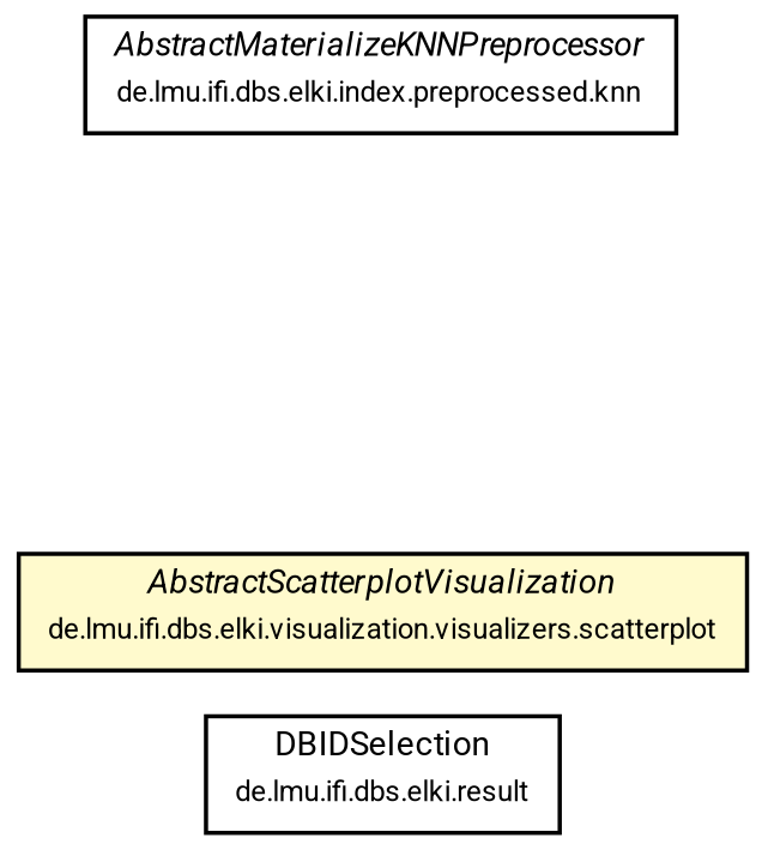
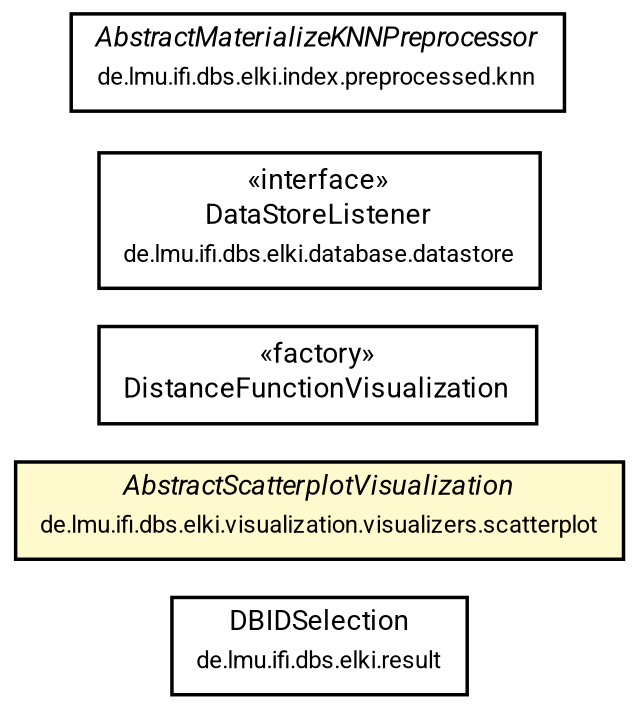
  digraph {
    nodesep=0.15
    rankdir=LR
    ranksep=0.25
    node [fontcolor=black fontname=Roboto fontsize=8 margin=0 shape=plaintext]
    n1 [height=0 label=<<table title="de.lmu.ifi.dbs.elki.result.DBIDSelection" border="0" cellborder="1" cellspacing="0" cellpadding="2" href="../../../../result/DBIDSelection.html" target="_parent"> 		<tr><td><table border="0" cellspacing="0" cellpadding="1"> 		<tr><td align="center" balign="center"> <font face="Roboto">DBIDSelection</font> </td></tr> 		<tr><td align="center" balign="center"> <font face="Roboto" point-size="7.0">de.lmu.ifi.dbs.elki.result</font> </td></tr> 		</table></td></tr> 		</table>> width=0]
    n2 [height=0 label=<<table title="de.lmu.ifi.dbs.elki.visualization.visualizers.scatterplot.AbstractScatterplotVisualization" border="0" cellborder="1" cellspacing="0" cellpadding="2" bgcolor="LemonChiffon" href="../AbstractScatterplotVisualization.html" target="_parent"> 		<tr><td><table border="0" cellspacing="0" cellpadding="1"> 		<tr><td align="center" balign="center"> <font face="Roboto"><i>AbstractScatterplotVisualization</i></font> </td></tr> 		<tr><td align="center" balign="center"> <font face="Roboto" point-size="7.0">de.lmu.ifi.dbs.elki.visualization.visualizers.scatterplot</font> </td></tr> 		</table></td></tr> 		</table>> width=0]
+   n3 [height=0 label=<<table title="de.lmu.ifi.dbs.elki.visualization.visualizers.scatterplot.selection.DistanceFunctionVisualization" border="0" cellborder="1" cellspacing="0" cellpadding="2" href="DistanceFunctionVisualization.html" target="_parent"> 		<tr><td><table border="0" cellspacing="0" cellpadding="1"> 		<tr><td align="center" balign="center"> &#171;factory&#187; </td></tr> 		<tr><td align="center" balign="center"> <font face="Roboto">DistanceFunctionVisualization</font> </td></tr> 		</table></td></tr> 		</table>> width=0]
+   n4 [height=0 label=<<table title="de.lmu.ifi.dbs.elki.database.datastore.DataStoreListener" border="0" cellborder="1" cellspacing="0" cellpadding="2" href="../../../../database/datastore/DataStoreListener.html" target="_parent"> 		<tr><td><table border="0" cellspacing="0" cellpadding="1"> 		<tr><td align="center" balign="center"> &#171;interface&#187; </td></tr> 		<tr><td align="center" balign="center"> <font face="Roboto">DataStoreListener</font> </td></tr> 		<tr><td align="center" balign="center"> <font face="Roboto" point-size="7.0">de.lmu.ifi.dbs.elki.database.datastore</font> </td></tr> 		</table></td></tr> 		</table>> width=0]
    n5 [height=0 label=<<table title="de.lmu.ifi.dbs.elki.index.preprocessed.knn.AbstractMaterializeKNNPreprocessor" border="0" cellborder="1" cellspacing="0" cellpadding="2" href="../../../../index/preprocessed/knn/AbstractMaterializeKNNPreprocessor.html" target="_parent"> 		<tr><td><table border="0" cellspacing="0" cellpadding="1"> 		<tr><td align="center" balign="center"> <font face="Roboto"><i>AbstractMaterializeKNNPreprocessor</i></font> </td></tr> 		<tr><td align="center" balign="center"> <font face="Roboto" point-size="7.0">de.lmu.ifi.dbs.elki.index.preprocessed.knn</font> </td></tr> 		</table></td></tr> 		</table>> width=0]
  }
